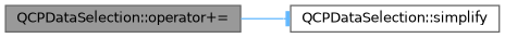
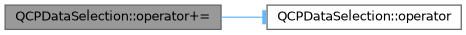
  digraph {
    rankdir=LR
    node [fontname=Helvetica fontsize=10 shape=box style=filled]
    n1 [color=gray40 fillcolor=grey60 fontcolor=black height=0.2 label="QCPDataSelection::operator+=" width=0.4]
-   n2 [color=grey40 fillcolor=white height=0.2 label="QCPDataSelection::simplify" width=0.4]
+   n2 [color=grey40 fillcolor=white height=0.2 label="QCPDataSelection::operator" width=0.4]
    n1 -> n2 [color=steelblue1 fontname=Helvetica fontsize=10 labelfontname=Helvetica labelfontsize=10 style=solid arrowhead=tee]
  }
